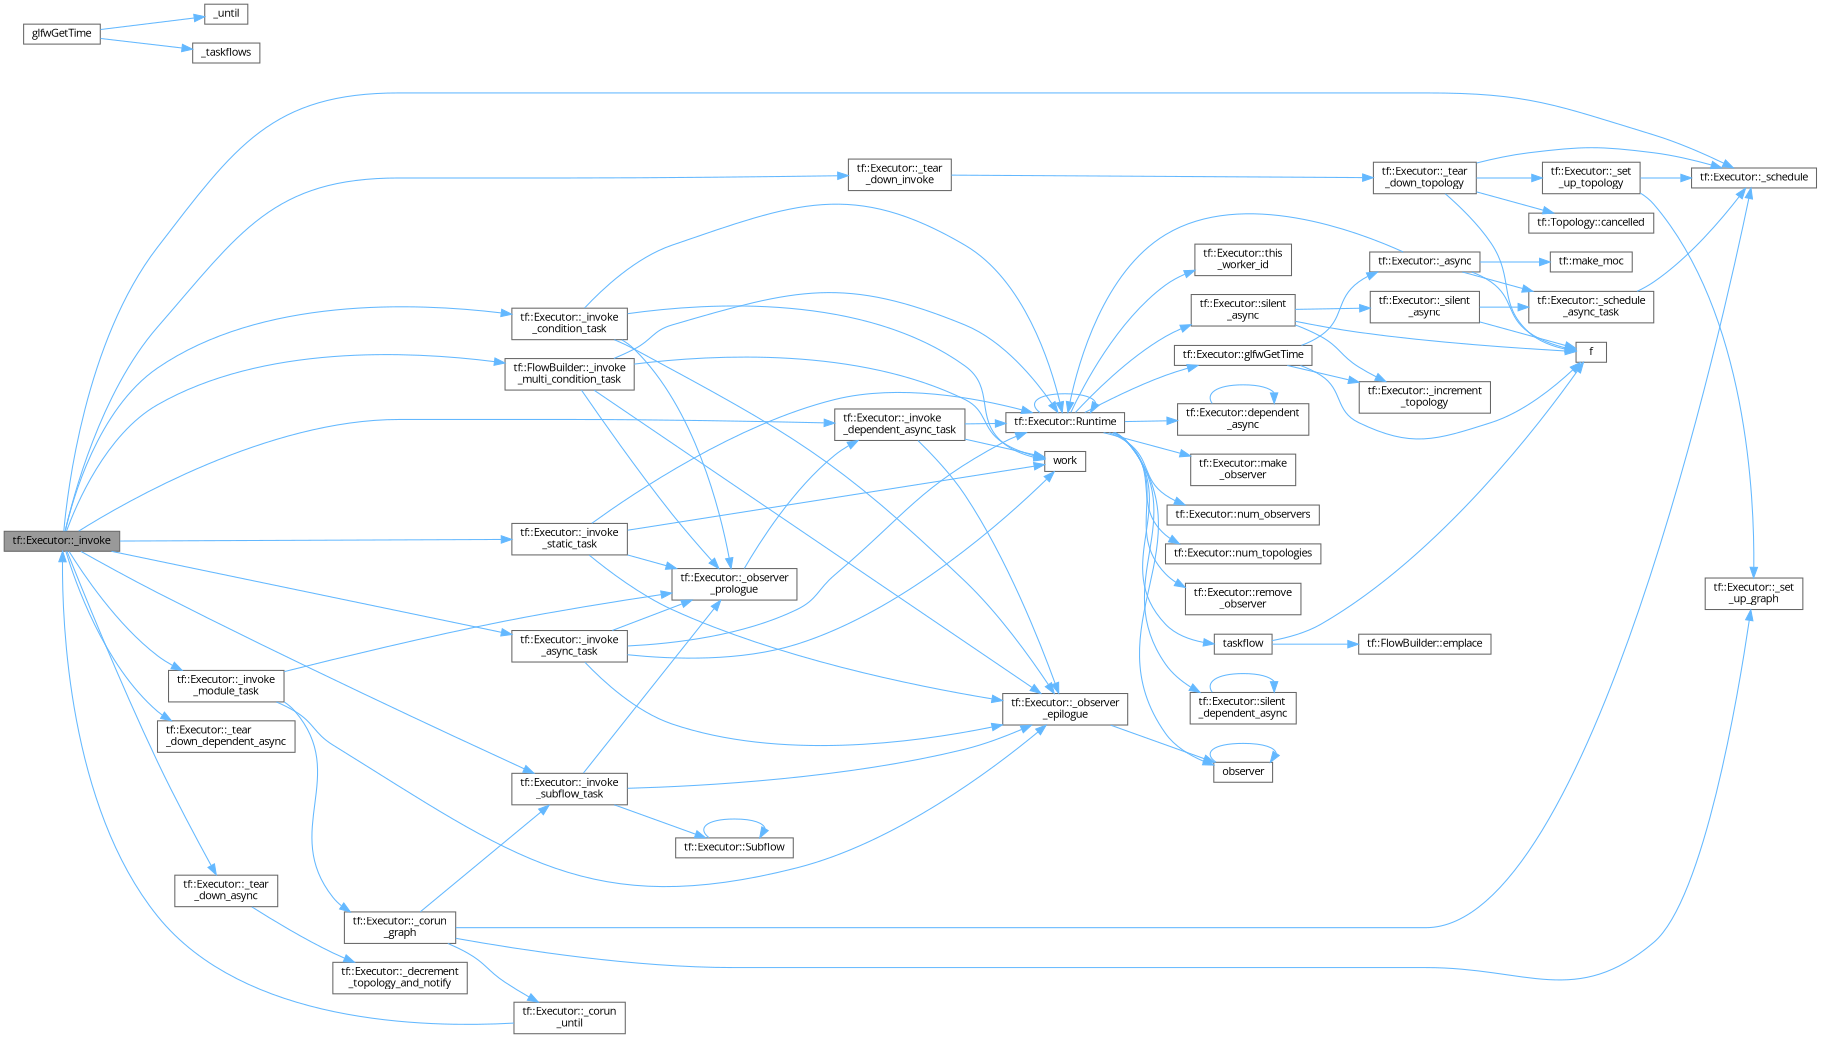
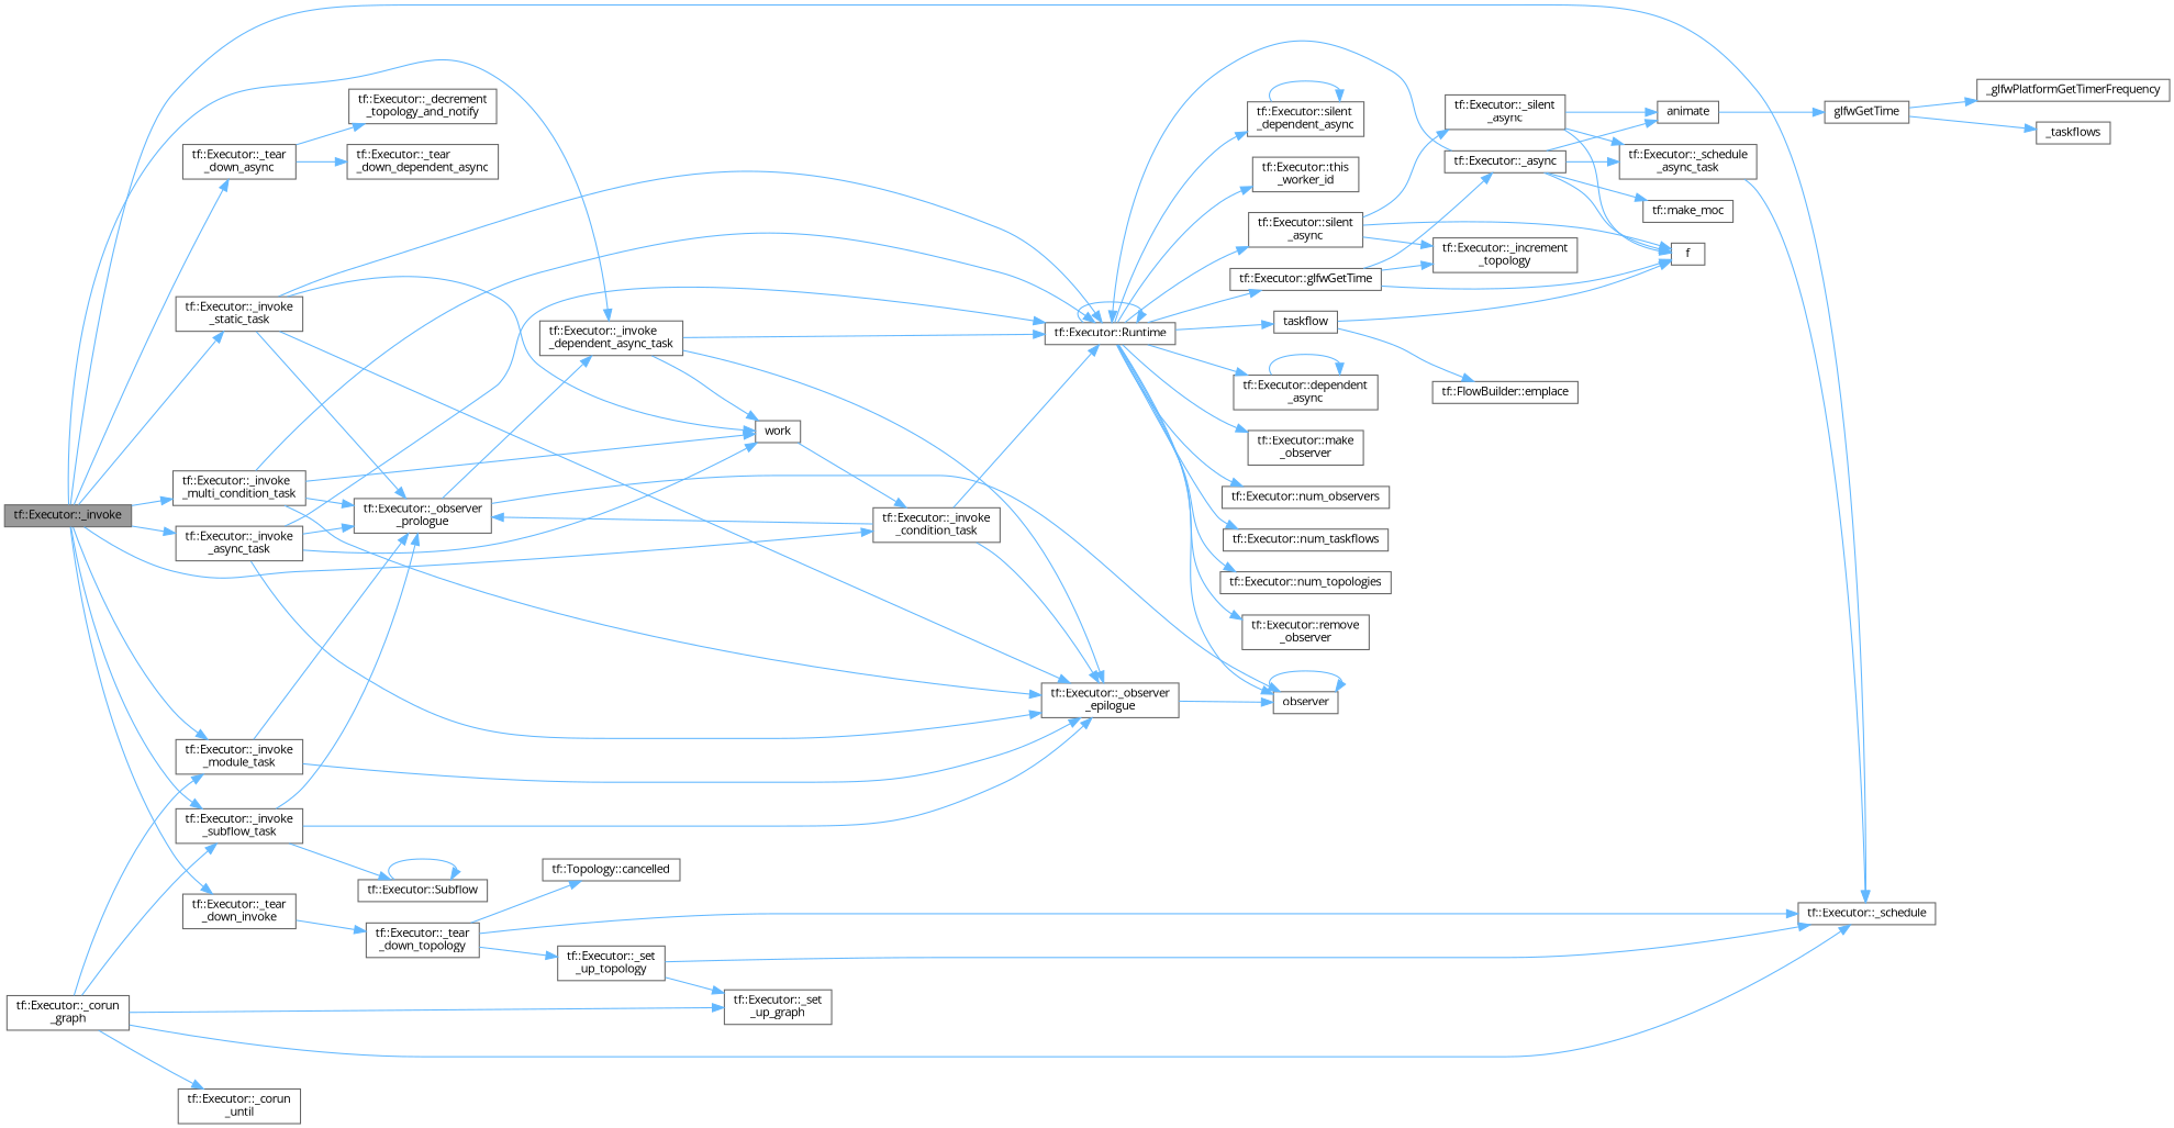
  digraph {
    fontname="Open Sans"
    rankdir=LR
    node [color=grey40 fillcolor=white fontname="Open Sans" fontsize=10 shape=box style=filled]
    edge [color=steelblue1 fontname="Open Sans" fontsize=10 labelfontname=Helvetica labelfontsize=10 style=solid]
    n1 [color=gray40 fillcolor=grey60 fontcolor=black height=0.2 label="tf::Executor::_invoke" width=0.4]
    n2 [height=0.2 label="tf::Executor::_invoke\l_async_task" width=0.4]
    n3 [height=0.2 label="tf::Executor::_schedule" width=0.4]
    n4 [height=0.2 label="tf::Executor::_invoke\l_condition_task" width=0.4]
    n5 [height=0.2 label="tf::Executor::_invoke\l_dependent_async_task" width=0.4]
    n6 [height=0.2 label="tf::Executor::_invoke\l_module_task" width=0.4]
-   n7 [height=0.2 label="tf::FlowBuilder::_invoke\l_multi_condition_task" width=0.4]
+   n7 [height=0.2 label="tf::Executor::_invoke\l_multi_condition_task" width=0.4]
    n8 [height=0.2 label="tf::Executor::_invoke\l_static_task" width=0.4]
    n9 [height=0.2 label="tf::Executor::_invoke\l_subflow_task" width=0.4]
    n10 [height=0.2 label="tf::Executor::_tear\l_down_async" width=0.4]
    n11 [height=0.2 label="tf::Executor::_tear\l_down_dependent_async" width=0.4]
    n12 [height=0.2 label="tf::Executor::_tear\l_down_invoke" width=0.4]
    n13 [height=0.2 label="tf::Executor::_observer\l_epilogue" width=0.4]
    n14 [height=0.2 label="tf::Executor::_observer\l_prologue" width=0.4]
    n15 [height=0.2 label="tf::Executor::Runtime" width=0.4]
    n16 [height=0.2 label=work width=0.4]
    n17 [height=0.2 label="tf::Executor::_corun\l_graph" width=0.4]
    n18 [height=0.2 label="tf::Executor::Subflow" width=0.4]
    n19 [height=0.2 label="tf::Executor::_decrement\l_topology_and_notify" width=0.4]
    n20 [height=0.2 label="tf::Executor::_tear\l_down_topology" width=0.4]
    n21 [height=0.2 label=observer width=0.4]
    n22 [height=0.2 label="tf::Executor::glfwGetTime" width=0.4]
    n23 [height=0.2 label="tf::Executor::dependent\l_async" width=0.4]
    n24 [height=0.2 label="tf::Executor::make\l_observer" width=0.4]
    n25 [height=0.2 label="tf::Executor::num_observers" width=0.4]
+   n26 [height=0.2 label="tf::Executor::num_taskflows" width=0.4]
    n27 [height=0.2 label="tf::Executor::num_topologies" width=0.4]
    n28 [height=0.2 label="tf::Executor::remove\l_observer" width=0.4]
    n29 [height=0.2 label="tf::Executor::silent\l_async" width=0.4]
    n30 [height=0.2 label="tf::Executor::silent\l_dependent_async" width=0.4]
    n31 [height=0.2 label=taskflow width=0.4]
    n32 [height=0.2 label="tf::Executor::this\l_worker_id" width=0.4]
    n33 [height=0.2 label="tf::Executor::_async" width=0.4]
    n34 [height=0.2 label=f width=0.4]
    n35 [height=0.2 label="tf::Executor::_increment\l_topology" width=0.4]
    n36 [height=0.2 label="tf::Executor::_silent\l_async" width=0.4]
    n37 [height=0.2 label="tf::FlowBuilder::emplace" width=0.4]
    n38 [height=0.2 label="tf::Executor::_schedule\l_async_task" width=0.4]
+   n39 [height=0.2 label=animate width=0.4]
    n40 [height=0.2 label="tf::make_moc" width=0.4]
    n41 [height=0.2 label=glfwGetTime width=0.4]
-   n42 [height=0.2 label=_until width=0.4]
+   n42 [height=0.2 label=_glfwPlatformGetTimerFrequency width=0.4]
    n43 [height=0.2 label=_taskflows width=0.4]
    n44 [height=0.2 label="tf::Executor::_corun\l_until" width=0.4]
    n45 [height=0.2 label="tf::Executor::_set\l_up_graph" width=0.4]
    n46 [height=0.2 label="tf::Executor::_set\l_up_topology" width=0.4]
    n47 [height=0.2 label="tf::Topology::cancelled" width=0.4]
    n1 -> n2
    n1 -> n3
    n1 -> n4
    n1 -> n5
    n1 -> n6
    n1 -> n7
    n1 -> n8
    n1 -> n9
    n1 -> n10
-   n1 -> n11
+   n10 -> n11
    n1 -> n12
    n2 -> n13
    n2 -> n14
    n2 -> n15
    n2 -> n16
    n4 -> n13
    n4 -> n14
    n4 -> n15
-   n4 -> n16
+   n16 -> n4
    n5 -> n13
    n5 -> n15
    n5 -> n16
    n6 -> n13
    n6 -> n14
-   n6 -> n17
+   n17 -> n6
    n7 -> n13
    n7 -> n14
    n7 -> n15
    n7 -> n16
    n8 -> n13
    n8 -> n14
    n8 -> n15
    n8 -> n16
    n9 -> n13
    n9 -> n14
    n9 -> n18
    n10 -> n19
    n12 -> n20
    n13 -> n21
    n14 -> n5
+   n14 -> n21
    n15 -> n15
    n15 -> n21
    n15 -> n22
    n15 -> n23
    n15 -> n24
    n15 -> n25
+   n15 -> n26
    n15 -> n27
    n15 -> n28
    n15 -> n29
    n15 -> n30
    n15 -> n31
    n15 -> n32
    n17 -> n3
    n17 -> n9
    n17 -> n44
    n17 -> n45
    n18 -> n18
    n20 -> n3
-   n20 -> n34
    n20 -> n46
    n20 -> n47
    n21 -> n21
    n22 -> n33
    n22 -> n34
    n22 -> n35
    n23 -> n23
    n29 -> n34
    n29 -> n35
    n29 -> n36
    n30 -> n30
    n31 -> n34
    n31 -> n37
    n33 -> n15
    n33 -> n34
    n33 -> n38
+   n33 -> n39
    n33 -> n40
    n36 -> n34
    n36 -> n38
+   n36 -> n39
    n38 -> n3
+   n39 -> n41
    n41 -> n42
    n41 -> n43
-   n44 -> n1
    n46 -> n3
    n46 -> n45
  }
